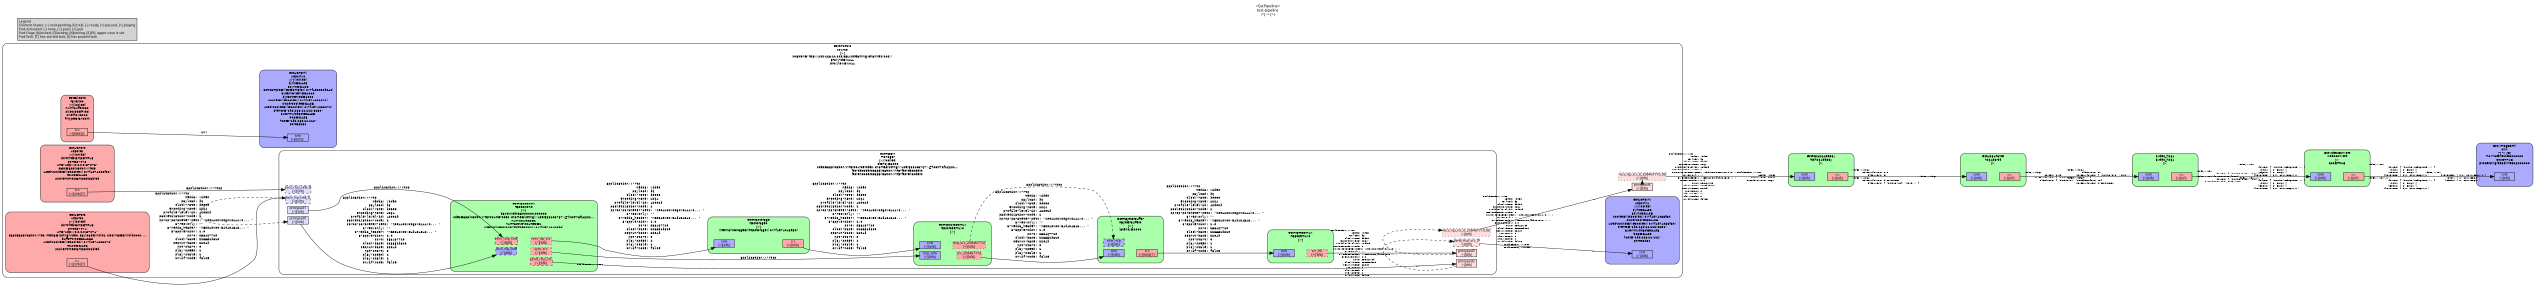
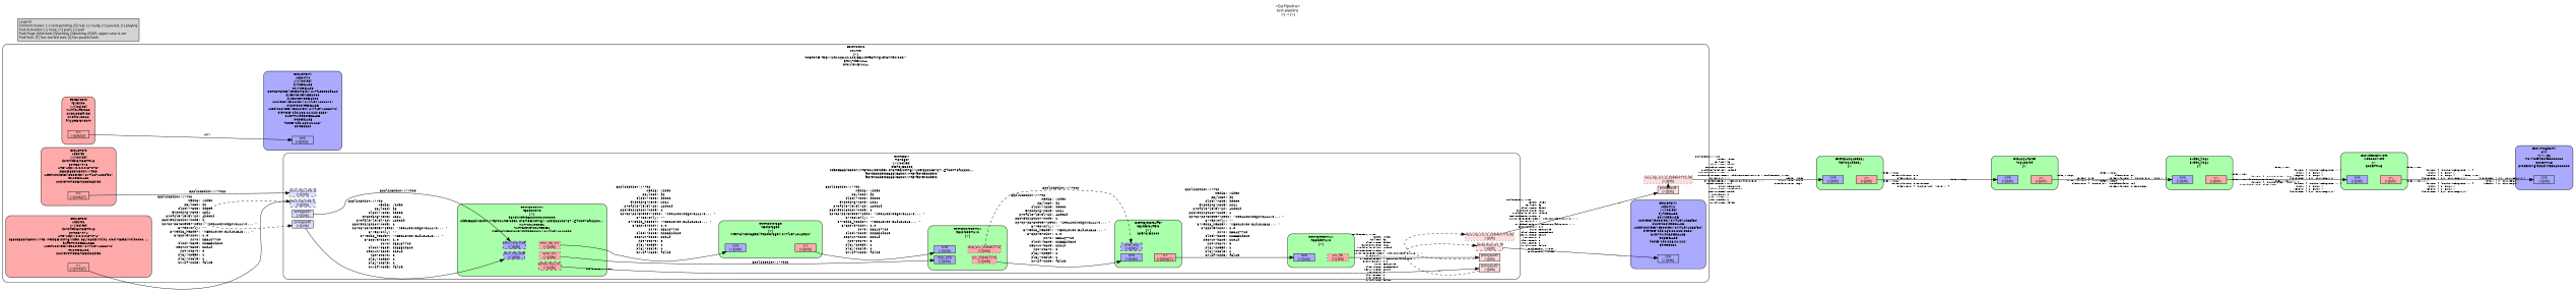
  digraph {
    fontname=sans
    fontsize=10
    label="<GstPipeline>\ntest-pipeline\n[=] -> [>]"
    labelloc=t
    nodesep=.1
    rankdir=LR
    ranksep=.2
    node [color=black fillcolor="#aaaaff" fontname=sans fontsize=9 margin="0.0,0.0" shape=box style="filled,solid"]
    edge [fontname=monospace fontsize=9 labelfontsize=6]
    n1 [height=0.2 label="sink\n[>][bfb]"]
    n2 [height=0.2 label="sink\n[>][bfb]"]
    n3 [fillcolor="#ffaaaa" height=0.2 label="src\n[>][bfb]"]
    n4 [height=0.2 label="sink\n[>][bfb]"]
    n5 [fillcolor="#ffaaaa" height=0.2 label="src\n[>][bfb]"]
    n6 [height=0.2 label="sink\n[>][bfb]"]
    n7 [fillcolor="#ffaaaa" height=0.2 label="src\n[>][bfb]"]
    n8 [fillcolor="#ffaaaa" height=0.2 label="src\n[>][bfb]"]
    n9 [height=0.2 label="sink\n[>][bfb]"]
    n10 [height=0.2 label="sink\n[>][bfb]"]
    n11 [fillcolor="#ffdddd" height=0.2 label="proxypad4\n[>][bfb]"]
    n12 [fillcolor="#ffdddd" height=0.2 label="recv_rtp_src_0_258467710_96\n[>][bfb]" style="filled,dotted"]
    n13 [fillcolor="#ffaaaa" height=0.2 label="src\n[>][bfbE][t]"]
    n14 [height=0.2 label="sink\n[>][bfbE]"]
    n15 [fillcolor="#ffaaaa" height=0.2 label="src\n[>][bfb][T]"]
    n16 [fillcolor="#ffaaaa" height=0.2 label="src\n[>][bfb][T]"]
    n17 [fillcolor="#ddddff" height=0.2 label="recv_rtcp_sink_0\n[>][bfb]" style="filled,dashed"]
    n18 [fillcolor="#ddddff" height=0.2 label="proxypad1\n[>][bfb]"]
    n19 [fillcolor="#ddddff" height=0.2 label="recv_rtp_sink_0\n[>][bfb]" style="filled,dashed"]
    n20 [fillcolor="#ddddff" height=0.2 label="proxypad0\n[>][bfb]"]
    n21 [fillcolor="#ffdddd" height=0.2 label="proxypad2\n[>][bfb]"]
    n22 [fillcolor="#ffdddd" height=0.2 label="send_rtcp_src_0\n[>][bfb]" style="filled,dashed"]
    n23 [fillcolor="#ffdddd" height=0.2 label="proxypad3\n[>][bfb]"]
    n24 [fillcolor="#ffdddd" height=0.2 label="recv_rtp_src_0_258467710_96\n[>][bfb]" style="filled,dotted"]
    n25 [height=0.2 label="sink\n[>][bfb]"]
    n26 [fillcolor="#ffaaaa" height=0.2 label="src_96\n[>][bfb]" style="filled,dotted"]
    n27 [height=0.2 label="sink\n[>][bfb]"]
    n28 [height=0.2 label="sink_rtcp\n[>][bfb]" style="filled,dashed"]
    n29 [fillcolor="#ffaaaa" height=0.2 label="src\n[>][bfb][T]"]
    n30 [height=0.2 label="sink\n[>][bfb]"]
    n31 [fillcolor="#ffaaaa" height=0.2 label="src\n[>][bfb]"]
    n32 [height=0.2 label="sink\n[>][bfb]"]
    n33 [height=0.2 label="rtcp_sink\n[>][bfb]"]
    n34 [fillcolor="#ffaaaa" height=0.2 label="src_258467710\n[>][bfb]" style="filled,dotted"]
    n35 [fillcolor="#ffaaaa" height=0.2 label="rtcp_src_258467710\n[>][bfb]" style="filled,dotted"]
    n36 [height=0.2 label="recv_rtp_sink\n[>][bfb]" style="filled,dashed"]
-   n37 [fillcolor="#ffaaaa" height=0.2 label="recv_rtcp_sink\n[>][bfb]" style="filled,dashed"]
+   n37 [height=0.2 label="recv_rtcp_sink\n[>][bfb]" style="filled,dashed"]
    n38 [fillcolor="#ffaaaa" height=0.2 label="recv_rtp_src\n[>][bfb]" style="filled,dotted"]
    n39 [fillcolor="#ffaaaa" height=0.2 label="sync_src\n[>][bfb]" style="filled,dotted"]
    n40 [fillcolor="#ffaaaa" height=0.2 label="send_rtcp_src\n[>][bfb]" style="filled,dashed"]
    n41 [label="Legend\lElement-States: [~] void-pending, [0] null, [-] ready, [=] paused, [>] playing\lPad-Activation: [-] none, [>] push, [<] pull\lPad-Flags: [b]locked, [f]lushing, [b]locking, [E]OS; upper-case is set\lPad-Task: [T] has started task, [t] has paused task\l" margin="0.05,0.05" style=filled color="" fillcolor=""]
    subgraph cluster_1 {
      color=black
      fillcolor="#aaaaff"
      fontname="Bitstream Vera Sans"
      fontsize=8
      label="GstXImageSink\nsink\n[-] -> [=]\nmax-lateness=5000000\nqos=TRUE\nprocessing-deadline=15000000"
      style="filled,rounded"
      subgraph cluster_2 {
        color=black
        fillcolor="#aaaaff"
        fontname="Bitstream Vera Sans"
        fontsize=8
        label=""
        style=invis
        n1
      }
    }
    subgraph cluster_3 {
      color=black
      fillcolor="#aaffaa"
      fontname="Bitstream Vera Sans"
      fontsize=8
      label="GstVideoConvert\nvideoconvert\n[>]\nqos=TRUE"
      style="filled,rounded"
      subgraph cluster_4 {
        color=black
        fillcolor="#aaffaa"
        fontname="Bitstream Vera Sans"
        fontsize=8
        label=""
        style=invis
        n2
      }
      subgraph cluster_5 {
        color=black
        fillcolor="#aaffaa"
        fontname="Bitstream Vera Sans"
        fontsize=8
        label=""
        style=invis
        n3
      }
    }
    subgraph cluster_6 {
      color=black
      fillcolor="#aaffaa"
      fontname="Bitstream Vera Sans"
      fontsize=8
      label="avdec_h264\navdec_h264\n[>]"
      style="filled,rounded"
      subgraph cluster_7 {
        color=black
        fillcolor="#aaffaa"
        fontname="Bitstream Vera Sans"
        fontsize=8
        label=""
        style=invis
        n4
      }
      subgraph cluster_8 {
        color=black
        fillcolor="#aaffaa"
        fontname="Bitstream Vera Sans"
        fontsize=8
        label=""
        style=invis
        n5
      }
    }
    subgraph cluster_9 {
      color=black
      fillcolor="#aaffaa"
      fontname="Bitstream Vera Sans"
      fontsize=8
      label="GstH264Parse\nh264parse\n[>]"
      style="filled,rounded"
      subgraph cluster_10 {
        color=black
        fillcolor="#aaffaa"
        fontname="Bitstream Vera Sans"
        fontsize=8
        label=""
        style=invis
        n6
      }
      subgraph cluster_11 {
        color=black
        fillcolor="#aaffaa"
        fontname="Bitstream Vera Sans"
        fontsize=8
        label=""
        style=invis
        n7
      }
    }
    subgraph cluster_12 {
      color=black
      fillcolor="#aaffaa"
      fontname="Bitstream Vera Sans"
      fontsize=8
      label="GstRtpH264Depay\nrtph264depay\n[>]"
      style="filled,rounded"
      subgraph cluster_13 {
        color=black
        fillcolor="#aaffaa"
        fontname="Bitstream Vera Sans"
        fontsize=8
        label=""
        style=invis
        n8
      }
      subgraph cluster_14 {
        color=black
        fillcolor="#aaffaa"
        fontname="Bitstream Vera Sans"
        fontsize=8
        label=""
        style=invis
        n9
      }
    }
    subgraph cluster_15 {
      color=black
      fillcolor="#ffffff"
      fontname="Bitstream Vera Sans"
      fontsize=8
      label="GstRTSPSrc\nsource\n[>]\nlocation=\"rtsp://192.168.11.112:554/Streaming/Channels/102/\"\nproxy-id=NULL\nproxy-pw=NULL"
      style="filled,rounded"
      subgraph cluster_16 {
        color=black
        fillcolor="#aaaaff"
        fontname="Bitstream Vera Sans"
        fontsize=8
        label="GstUDPSink\nudpsink1\n[>](locked)\nsync=FALSE\nasync=FALSE\nsocket=((GSocket*) 0x7f4e74033f80)\nclose-socket=FALSE\nused-socket=((GSocket*) 0x7f4e74033f80)\nclients=\"192.168.11.112:8251\"\nauto-multicast=FALSE\nloop=FALSE\nhost=\"192.168.11.112\"\nport=8251"
        style="filled,rounded"
        subgraph cluster_17 {
          color=black
          fillcolor="#aaaaff"
          fontname="Bitstream Vera Sans"
          fontsize=8
          label=""
          style=invis
          n10
        }
      }
      subgraph cluster_18 {
        color=black
        fillcolor="#ffffff"
        fontname="Bitstream Vera Sans"
        fontsize=8
        label=""
        style=invis
        n11
        n12
      }
      subgraph cluster_19 {
        color=black
        fillcolor="#ffaaaa"
        fontname="Bitstream Vera Sans"
        fontsize=8
        label="GstFakeSrc\nfakesrc0\n[>](locked)\nnum-buffers=5\nsizetype=fixed\nsizemax=200\nfilltype=random"
        style="filled,rounded"
        subgraph cluster_20 {
          color=black
          fillcolor="#ffaaaa"
          fontname="Bitstream Vera Sans"
          fontsize=8
          label=""
          style=invis
          n13
        }
      }
      subgraph cluster_21 {
        color=black
        fillcolor="#aaaaff"
        fontname="Bitstream Vera Sans"
        fontsize=8
        label="GstUDPSink\nudpsink0\n[>](locked)\nsync=FALSE\nasync=FALSE\nlast-sample=((GstSample*) 0x7f4e3c009c40)\nbytes-to-serve=1000\nbytes-served=1000\nsocket=((GSocket*) 0x7f4e74033070)\nclose-socket=FALSE\nused-socket=((GSocket*) 0x7f4e74033070)\nclients=\"192.168.11.112:8250\"\nauto-multicast=FALSE\nloop=FALSE\nhost=\"192.168.11.112\"\nport=8250"
        style="filled,rounded"
        subgraph cluster_22 {
          color=black
          fillcolor="#aaaaff"
          fontname="Bitstream Vera Sans"
          fontsize=8
          label=""
          style=invis
          n14
        }
      }
      subgraph cluster_23 {
        color=black
        fillcolor="#ffaaaa"
        fontname="Bitstream Vera Sans"
        fontsize=8
        label="GstUDPSrc\nudpsrc2\n[>](locked)\ndo-timestamp=TRUE\nport=57075\nuri=\"udp://0.0.0.0:57075\"\ncaps=application/x-rtcp\nused-socket=((GSocket*) 0x7f4e74033f80)\nreuse=FALSE\nsocket-timestamp=disabled"
        style="filled,rounded"
        subgraph cluster_24 {
          color=black
          fillcolor="#ffaaaa"
          fontname="Bitstream Vera Sans"
          fontsize=8
          label=""
          style=invis
          n15
        }
      }
      subgraph cluster_25 {
        color=black
        fillcolor="#ffaaaa"
        fontname="Bitstream Vera Sans"
        fontsize=8
        label="GstUDPSrc\nudpsrc1\n[>](locked)\ndo-timestamp=TRUE\nport=57074\nuri=\"udp://0.0.0.0:57074\"\ncaps=application/x-rtp, media=(string)video, payload=(int)96, clock-rate=(int)90000, …\nbuffer-size=524288\nused-socket=((GSocket*) 0x7f4e74033070)\nreuse=FALSE\nsocket-timestamp=disabled"
        style="filled,rounded"
        subgraph cluster_26 {
          color=black
          fillcolor="#ffaaaa"
          fontname="Bitstream Vera Sans"
          fontsize=8
          label=""
          style=invis
          n16
        }
      }
      subgraph cluster_27 {
        color=black
        fillcolor="#ffffff"
        fontname="Bitstream Vera Sans"
        fontsize=8
        label="GstRtpBin\nmanager\n[>](locked)\nlatency=2000\nsdes=application/x-rtp-source-sdes, cname=(string)\\\"user638103767\\\\@host-78f16601…\nfec-decoders=application/x-rtp-fec-decoders;\nfec-encoders=application/x-rtp-fec-encoders;"
        style="filled,rounded"
        subgraph cluster_28 {
          color=black
          fillcolor="#ffffff"
          fontname="Bitstream Vera Sans"
          fontsize=8
          label=""
          style=invis
          n17
          n18
          n19
          n20
        }
        subgraph cluster_29 {
          color=black
          fillcolor="#ffffff"
          fontname="Bitstream Vera Sans"
          fontsize=8
          label=""
          style=invis
          n21
          n22
          n23
          n24
        }
        subgraph cluster_30 {
          color=black
          fillcolor="#aaffaa"
          fontname="Bitstream Vera Sans"
          fontsize=8
          label="GstRtpPtDemux\nrtpptdemux0\n[>]"
          style="filled,rounded"
          subgraph cluster_31 {
            color=black
            fillcolor="#aaffaa"
            fontname="Bitstream Vera Sans"
            fontsize=8
            label=""
            style=invis
            n25
          }
          subgraph cluster_32 {
            color=black
            fillcolor="#aaffaa"
            fontname="Bitstream Vera Sans"
            fontsize=8
            label=""
            style=invis
            n26
          }
        }
        subgraph cluster_33 {
          color=black
          fillcolor="#aaffaa"
          fontname="Bitstream Vera Sans"
          fontsize=8
          label="GstRtpJitterBuffer\nrtpjitterbuffer0\n[>]\nlatency=2000"
          style="filled,rounded"
          subgraph cluster_34 {
            color=black
            fillcolor="#aaffaa"
            fontname="Bitstream Vera Sans"
            fontsize=8
            label=""
            style=invis
            n27
            n28
          }
          subgraph cluster_35 {
            color=black
            fillcolor="#aaffaa"
            fontname="Bitstream Vera Sans"
            fontsize=8
            label=""
            style=invis
            n29
          }
        }
        subgraph cluster_36 {
          color=black
          fillcolor="#aaffaa"
          fontname="Bitstream Vera Sans"
          fontsize=8
          label="GstRtpStorage\nrtpstorage0\n[>]\ninternal-storage=((RtpStorage*) 0x7f4e74046e60)"
          style="filled,rounded"
          subgraph cluster_37 {
            color=black
            fillcolor="#aaffaa"
            fontname="Bitstream Vera Sans"
            fontsize=8
            label=""
            style=invis
            n30
          }
          subgraph cluster_38 {
            color=black
            fillcolor="#aaffaa"
            fontname="Bitstream Vera Sans"
            fontsize=8
            label=""
            style=invis
            n31
          }
        }
        subgraph cluster_39 {
          color=black
          fillcolor="#aaffaa"
          fontname="Bitstream Vera Sans"
          fontsize=8
          label="GstRtpSsrcDemux\nrtpssrcdemux0\n[>]"
          style="filled,rounded"
          subgraph cluster_40 {
            color=black
            fillcolor="#aaffaa"
            fontname="Bitstream Vera Sans"
            fontsize=8
            label=""
            style=invis
            n32
            n33
          }
          subgraph cluster_41 {
            color=black
            fillcolor="#aaffaa"
            fontname="Bitstream Vera Sans"
            fontsize=8
            label=""
            style=invis
            n34
            n35
          }
        }
        subgraph cluster_42 {
          color=black
          fillcolor="#aaffaa"
          fontname="Bitstream Vera Sans"
          fontsize=8
          label="GstRtpSession\nrtpsession0\n[>]\nbandwidth=5000000.000000\nsdes=application/x-rtp-source-sdes, cname=(string)\\\"user638103767\\\\@host-78f16601…\nnum-sources=1\nnum-active-sources=1\ninternal-session=((RTPSession*) 0x7f4e74042890)"
          style="filled,rounded"
          subgraph cluster_43 {
            color=black
            fillcolor="#aaffaa"
            fontname="Bitstream Vera Sans"
            fontsize=8
            label=""
            style=invis
            n36
            n37
          }
          subgraph cluster_44 {
            color=black
            fillcolor="#aaffaa"
            fontname="Bitstream Vera Sans"
            fontsize=8
            label=""
            style=invis
            n38
            n39
            n40
          }
        }
      }
    }
    n2 -> n3 [style=invis]
    n3 -> n1 [headlabel="video/x-raw\l           framerate: [ 0/1, 2147483647/1 ]\l               width: [ 1, 2147483647 ]\l              height: [ 1, 2147483647 ]\l" label="                                                  " labelangle=0 labeldistance=10 taillabel="video/x-raw\l              format: { (string)ABGR64_LE,... }\l               width: [ 1, 32767 ]\l              height: [ 1, 32767 ]\l           framerate: [ 0/1, 2147483647/1 ]\lvideo/x-raw(ANY)\l              format: { (string)ABGR64_LE,... }\l               width: [ 1, 32767 ]\l              height: [ 1, 32767 ]\l           framerate: [ 0/1, 2147483647/1 ]\l"]
    n4 -> n5 [style=invis]
    n5 -> n2 [headlabel="video/x-raw\l              format: { (string)ABGR64_LE,... }\l               width: [ 1, 32767 ]\l              height: [ 1, 32767 ]\l           framerate: [ 0/1, 2147483647/1 ]\lvideo/x-raw(ANY)\l              format: { (string)ABGR64_LE,... }\l               width: [ 1, 32767 ]\l              height: [ 1, 32767 ]\l           framerate: [ 0/1, 2147483647/1 ]\l" label="                                                  " labelangle=0 labeldistance=10 taillabel="video/x-raw\l              format: { (string)I420, (str... }\lvideo/x-raw(format:Interlaced)\l              format: { (string)I420, (str... }\l      interlace-mode: alternate\l"]
    n6 -> n7 [style=invis]
    n7 -> n4 [headlabel="video/x-h264\l           alignment: au\l       stream-format: { (string)avc, (stri... }\lvideo/x-h264\l           alignment: nal\l       stream-format: byte-stream\l" label="                                                  " labelangle=0 labeldistance=10 taillabel="video/x-h264\l              parsed: true\l       stream-format: { (string)avc, (stri... }\l           alignment: { (string)au, (strin... }\l"]
    n8 -> n6 [headlabel="video/x-h264\l" label="                                                  " labelangle=0 labeldistance=10 taillabel="video/x-h264\l       stream-format: avc\l           alignment: au\lvideo/x-h264\l       stream-format: byte-stream\l           alignment: { (string)nal, (stri... }\l"]
    n9 -> n8 [style=invis]
    n11 -> n12 [minlen=0 style=dashed]
    n12 -> n9 [headlabel="application/x-rtp\l               media: video\l          clock-rate: 90000\l       encoding-name: H264\l" label="                                                  " labelangle=0 labeldistance=10 taillabel="application/x-rtp\l               media: video\l             payload: 96\l          clock-rate: 90000\l       encoding-name: H264\l    profile-level-id: 420029\l  packetization-mode: 1\l  sprop-parameter-sets: \"Z00AHo2NQFgJNCAAAXc... \"\l          a-recvonly: \"\"\l      a-Media_header: \"MEDIAINFO\\=494D4B48... \"\l        a-appversion: 1.0\l                ssrc: 258467710\l          clock-base: 2235519810\l         seqnum-base: 22049\l           npt-start: 0\l          play-speed: 1\l          play-scale: 1\l          onvif-mode: false\l"]
    n13 -> n14 [label=ANY]
    n15 -> n17 [label="application/x-rtcp\l"]
    n16 -> n19 [label="application/x-rtp\l               media: video\l             payload: 96\l          clock-rate: 90000\l       encoding-name: H264\l    profile-level-id: 420029\l  packetization-mode: 1\l  sprop-parameter-sets: \"Z00AHo2NQFgJNCAAAXc... \"\l          a-recvonly: \"\"\l      a-Media_header: \"MEDIAINFO\\=494D4B48... \"\l        a-appversion: 1.0\l                ssrc: 258467710\l          clock-base: 2235519810\l         seqnum-base: 22049\l           npt-start: 0\l          play-speed: 1\l          play-scale: 1\l          onvif-mode: false\l"]
    n18 -> n37 [label="application/x-rtcp\l"]
    n19 -> n20 [minlen=0 style=dashed]
    n19 -> n22 [style=invis]
    n20 -> n36 [label="application/x-rtp\l               media: video\l             payload: 96\l          clock-rate: 90000\l       encoding-name: H264\l    profile-level-id: 420029\l  packetization-mode: 1\l  sprop-parameter-sets: \"Z00AHo2NQFgJNCAAAXc... \"\l          a-recvonly: \"\"\l      a-Media_header: \"MEDIAINFO\\=494D4B48... \"\l        a-appversion: 1.0\l                ssrc: 258467710\l          clock-base: 2235519810\l         seqnum-base: 22049\l           npt-start: 0\l          play-speed: 1\l          play-scale: 1\l          onvif-mode: false\l"]
    n21 -> n22 [minlen=0 style=dashed]
    n22 -> n10 [headlabel=ANY label="                                                  " labelangle=0 labeldistance=10 taillabel="application/x-rtcp\lapplication/x-srtcp\l"]
    n23 -> n24 [minlen=0 style=dashed]
    n24 -> n11 [headlabel=ANY label="                                                  " labelangle=0 labeldistance=10 taillabel="application/x-rtp\l               media: video\l             payload: 96\l          clock-rate: 90000\l       encoding-name: H264\l    profile-level-id: 420029\l  packetization-mode: 1\l  sprop-parameter-sets: \"Z00AHo2NQFgJNCAAAXc... \"\l          a-recvonly: \"\"\l      a-Media_header: \"MEDIAINFO\\=494D4B48... \"\l        a-appversion: 1.0\l                ssrc: 258467710\l          clock-base: 2235519810\l         seqnum-base: 22049\l           npt-start: 0\l          play-speed: 1\l          play-scale: 1\l          onvif-mode: false\l"]
    n25 -> n26 [style=invis]
    n26 -> n23 [headlabel=ANY label="                                                  " labelangle=0 labeldistance=10 taillabel="application/x-rtp\l               media: video\l             payload: 96\l          clock-rate: 90000\l       encoding-name: H264\l    profile-level-id: 420029\l  packetization-mode: 1\l  sprop-parameter-sets: \"Z00AHo2NQFgJNCAAAXc... \"\l          a-recvonly: \"\"\l      a-Media_header: \"MEDIAINFO\\=494D4B48... \"\l        a-appversion: 1.0\l                ssrc: 258467710\l          clock-base: 2235519810\l         seqnum-base: 22049\l           npt-start: 0\l          play-speed: 1\l          play-scale: 1\l          onvif-mode: false\l"]
    n27 -> n29 [style=invis]
    n29 -> n25 [label="application/x-rtp\l               media: video\l             payload: 96\l          clock-rate: 90000\l       encoding-name: H264\l    profile-level-id: 420029\l  packetization-mode: 1\l  sprop-parameter-sets: \"Z00AHo2NQFgJNCAAAXc... \"\l          a-recvonly: \"\"\l      a-Media_header: \"MEDIAINFO\\=494D4B48... \"\l        a-appversion: 1.0\l                ssrc: 258467710\l          clock-base: 2235519810\l         seqnum-base: 22049\l           npt-start: 0\l          play-speed: 1\l          play-scale: 1\l          onvif-mode: false\l"]
    n30 -> n31 [style=invis]
    n31 -> n32 [label="application/x-rtp\l               media: video\l             payload: 96\l          clock-rate: 90000\l       encoding-name: H264\l    profile-level-id: 420029\l  packetization-mode: 1\l  sprop-parameter-sets: \"Z00AHo2NQFgJNCAAAXc... \"\l          a-recvonly: \"\"\l      a-Media_header: \"MEDIAINFO\\=494D4B48... \"\l        a-appversion: 1.0\l                ssrc: 258467710\l          clock-base: 2235519810\l         seqnum-base: 22049\l           npt-start: 0\l          play-speed: 1\l          play-scale: 1\l          onvif-mode: false\l"]
    n32 -> n34 [style=invis]
    n34 -> n27 [label="application/x-rtp\l               media: video\l             payload: 96\l          clock-rate: 90000\l       encoding-name: H264\l    profile-level-id: 420029\l  packetization-mode: 1\l  sprop-parameter-sets: \"Z00AHo2NQFgJNCAAAXc... \"\l          a-recvonly: \"\"\l      a-Media_header: \"MEDIAINFO\\=494D4B48... \"\l        a-appversion: 1.0\l                ssrc: 258467710\l          clock-base: 2235519810\l         seqnum-base: 22049\l           npt-start: 0\l          play-speed: 1\l          play-scale: 1\l          onvif-mode: false\l"]
    n35 -> n28 [label="application/x-rtcp\l" style=dashed]
    n36 -> n38 [style=invis]
    n38 -> n30 [label="application/x-rtp\l               media: video\l             payload: 96\l          clock-rate: 90000\l       encoding-name: H264\l    profile-level-id: 420029\l  packetization-mode: 1\l  sprop-parameter-sets: \"Z00AHo2NQFgJNCAAAXc... \"\l          a-recvonly: \"\"\l      a-Media_header: \"MEDIAINFO\\=494D4B48... \"\l        a-appversion: 1.0\l                ssrc: 258467710\l          clock-base: 2235519810\l         seqnum-base: 22049\l           npt-start: 0\l          play-speed: 1\l          play-scale: 1\l          onvif-mode: false\l"]
    n39 -> n33 [label="application/x-rtcp\l"]
    n40 -> n21 [headlabel=ANY label="                                                  " labelangle=0 labeldistance=10 taillabel="application/x-rtcp\l"]
  }
